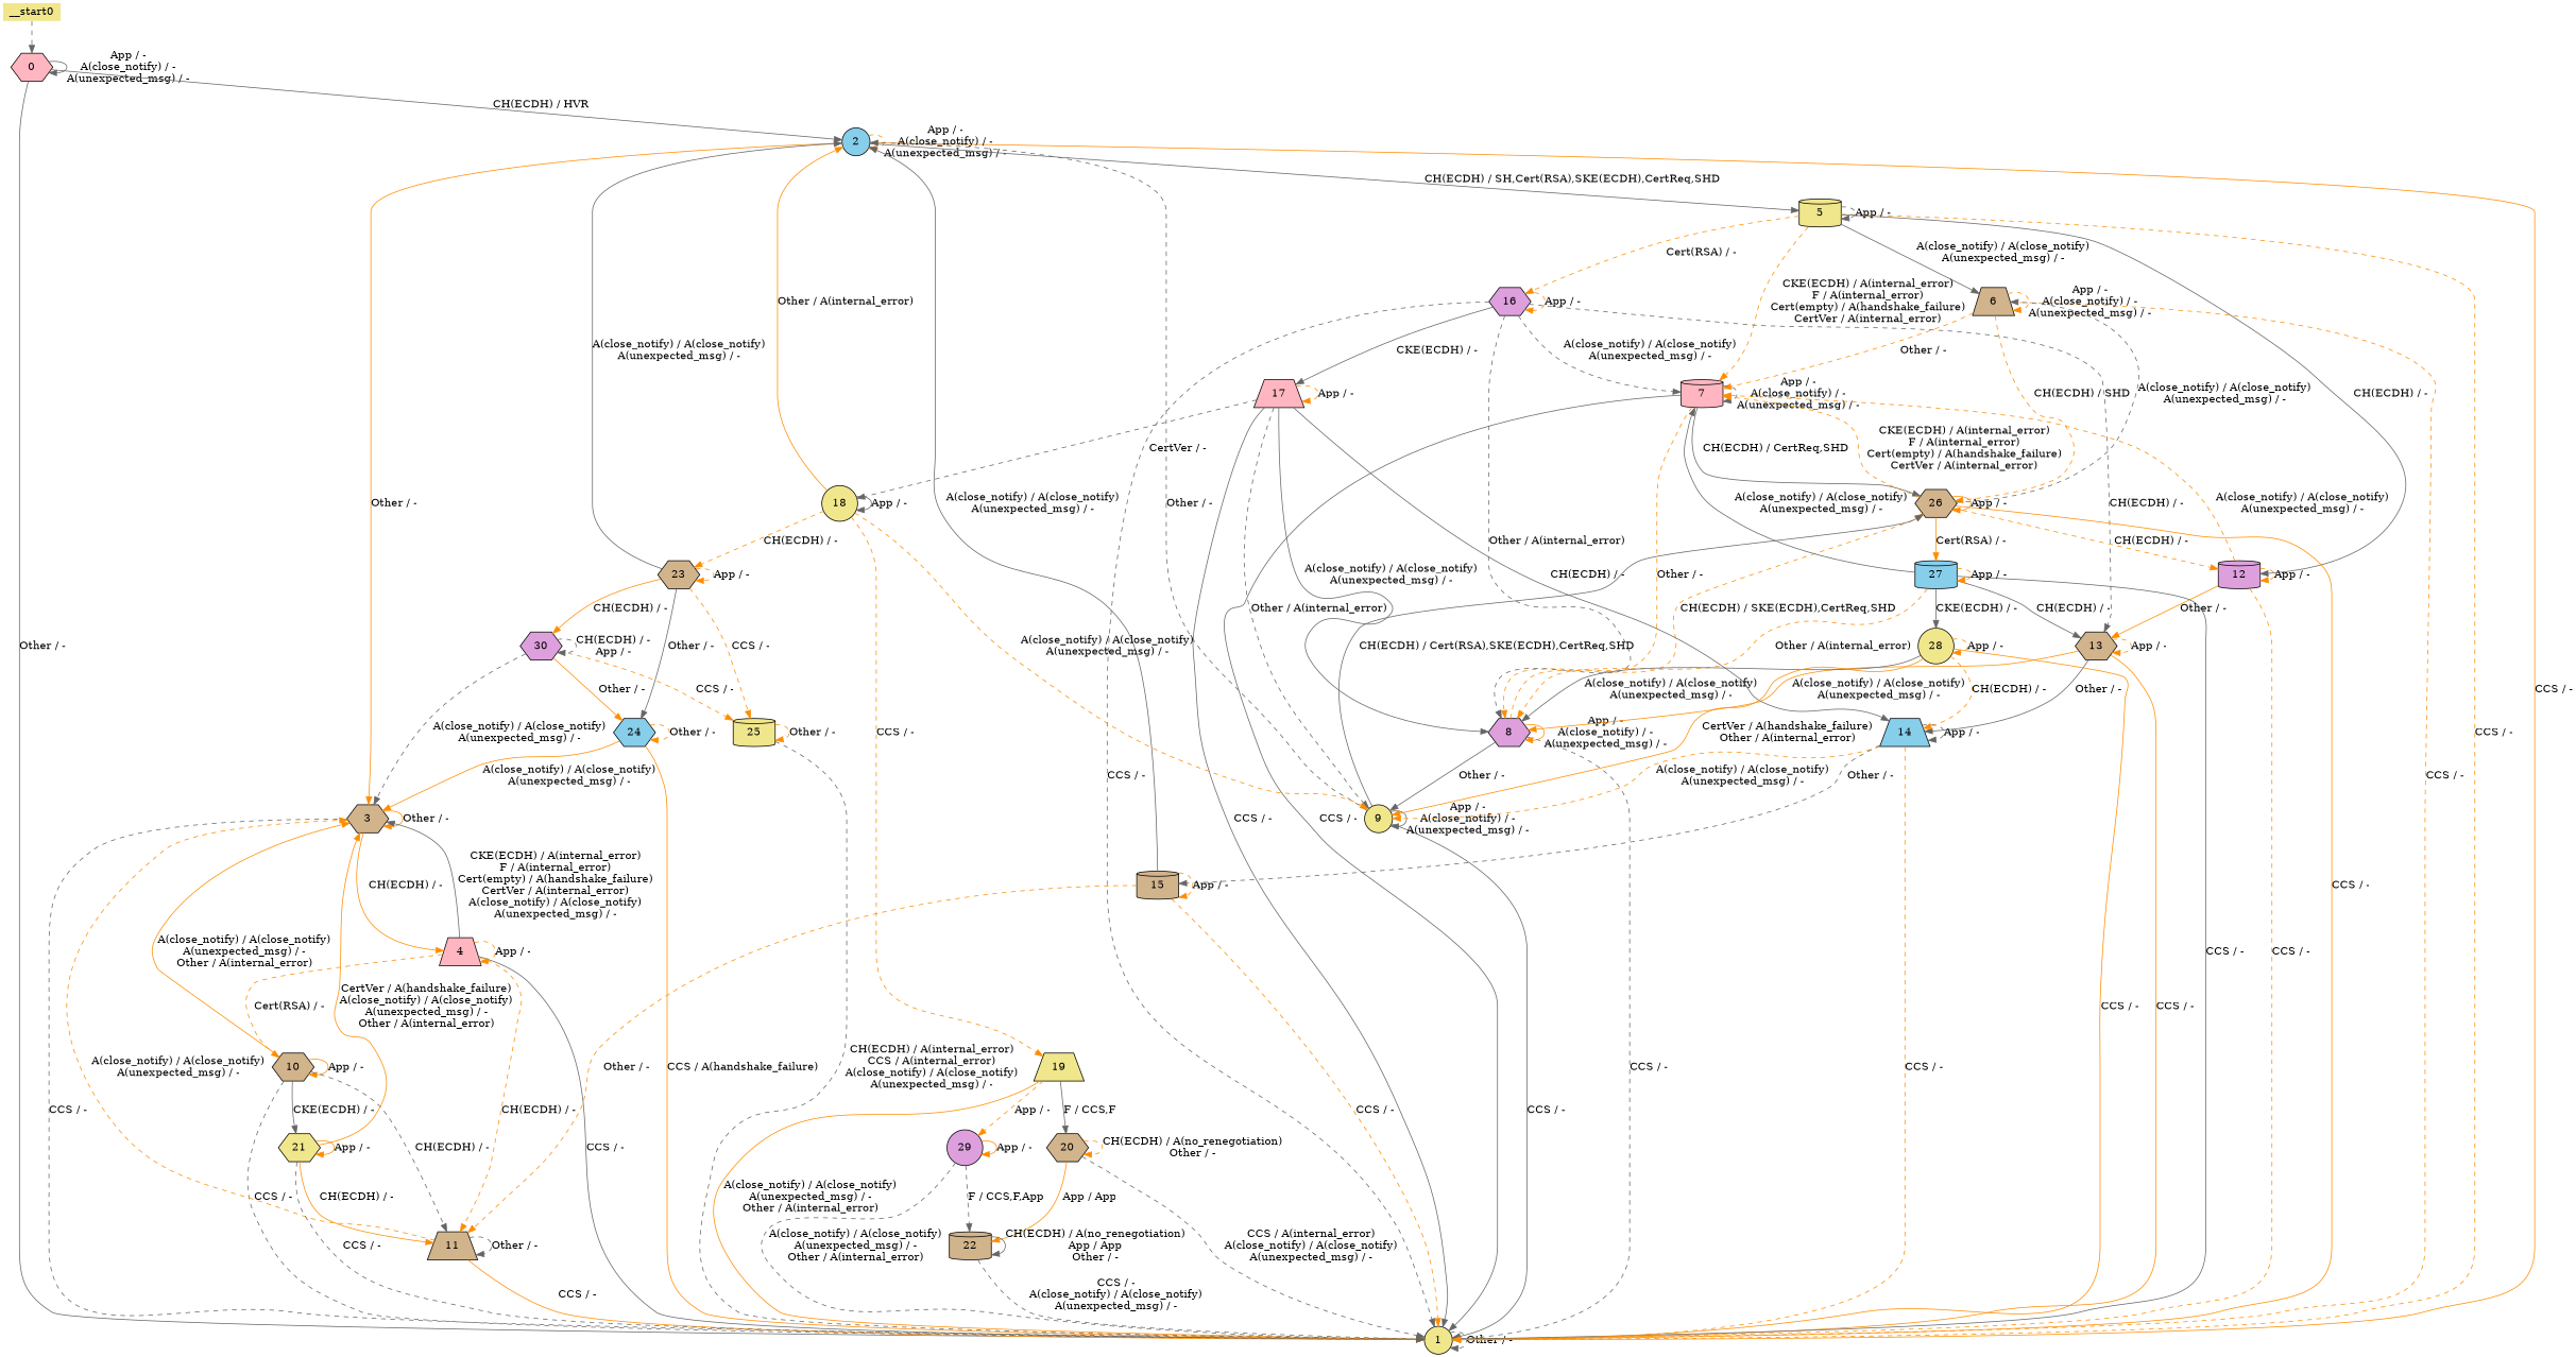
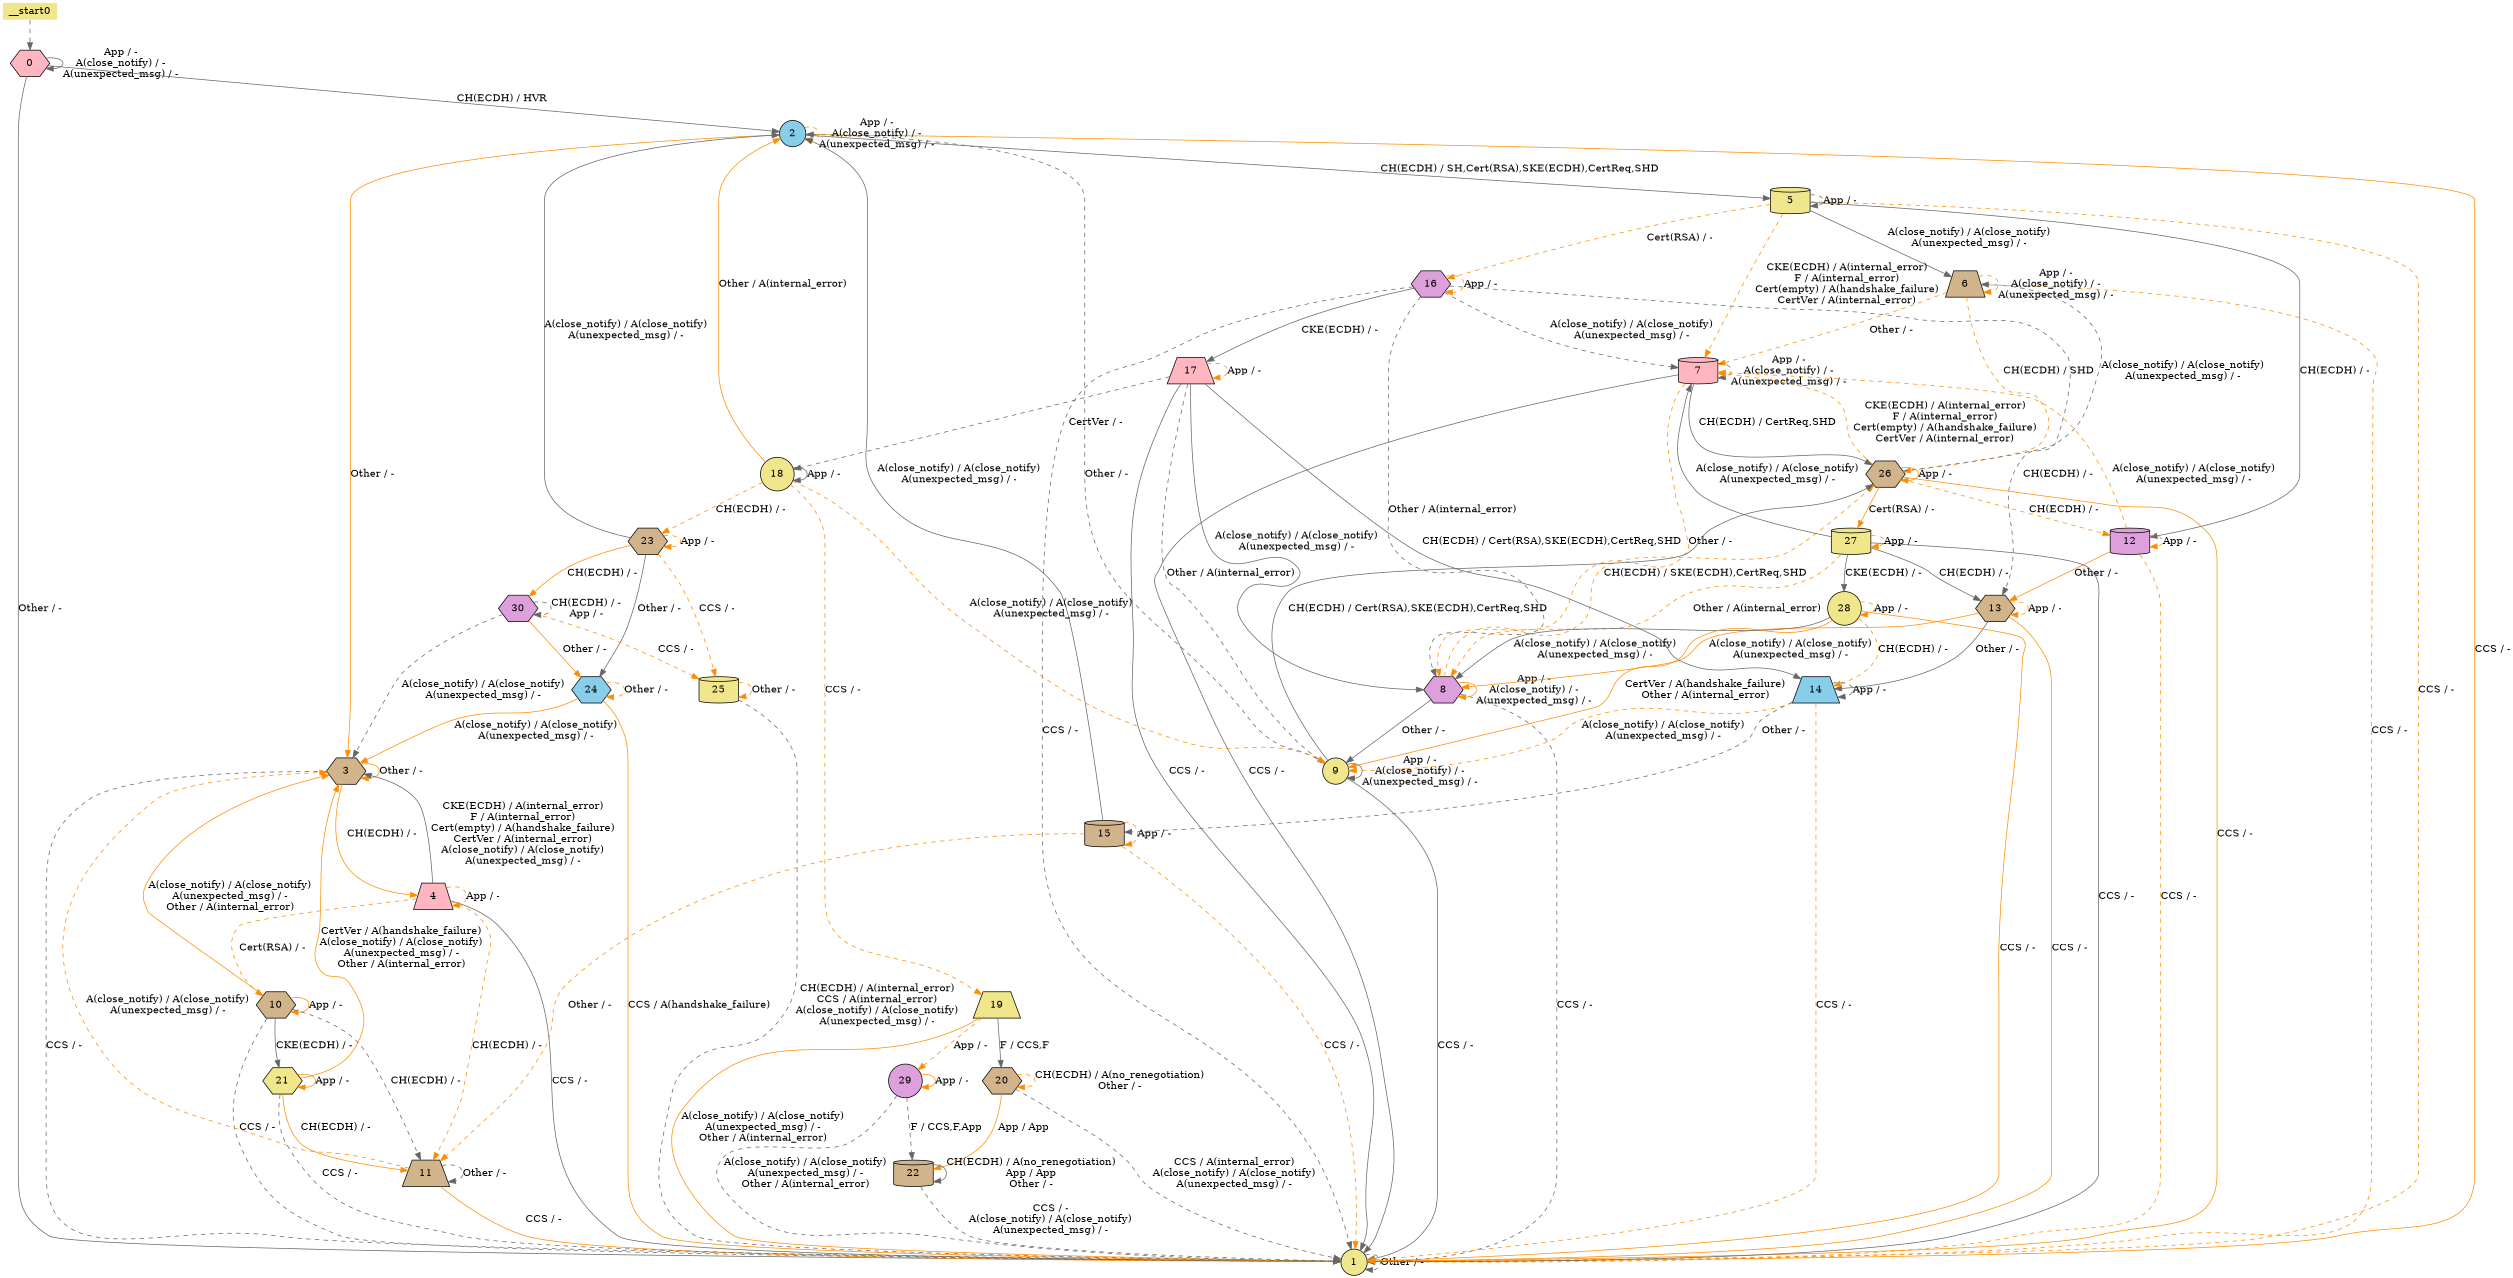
  digraph {
    node [fillcolor=khaki shape=hexagon style=filled]
    edge [color=darkorange style=dashed]
    n1 [fillcolor=lightpink label=0]
    n2 [label=1 shape=circle]
    n3 [fillcolor=skyblue label=2 shape=circle]
    n4 [fillcolor=tan label=3]
    n5 [label=5 shape=cylinder]
    n6 [fillcolor=lightpink label=4 shape=trapezium]
    n7 [fillcolor=tan label=6 shape=trapezium]
    n8 [fillcolor=lightpink label=7 shape=cylinder]
    n9 [fillcolor=plum label=12 shape=cylinder]
    n10 [fillcolor=plum label=16]
    n11 [fillcolor=tan label=10]
    n12 [fillcolor=tan label=11 shape=trapezium]
    n13 [label=21]
    n14 [fillcolor=tan label=26]
    n15 [fillcolor=plum label=8]
    n16 [fillcolor=tan label=13]
    n17 [fillcolor=lightpink label=17 shape=trapezium]
-   n18 [fillcolor=skyblue label=27 shape=cylinder]
+   n18 [label=27 shape=cylinder]
    n19 [label=9 shape=circle]
    n20 [fillcolor=skyblue label=14 shape=trapezium]
    n21 [fillcolor=tan label=15 shape=cylinder]
    n22 [label=18 shape=circle]
    n23 [label=19 shape=trapezium]
    n24 [fillcolor=tan label=23]
    n25 [fillcolor=tan label=20]
    n26 [fillcolor=plum label=29 shape=circle]
    n27 [fillcolor=skyblue label=24]
    n28 [label=25 shape=cylinder]
    n29 [fillcolor=plum label=30]
    n30 [fillcolor=tan label=22 shape=cylinder]
    n31 [label=28 shape=circle]
    __start0 [height=0 shape=none width=0]
    n1 -> n1 [color=gray40 label="App / -\nA(close_notify) / -\nA(unexpected_msg) / -" style=solid]
    n1 -> n2 [color=gray40 label="Other / -" style=solid]
    n1 -> n3 [color=gray40 label="CH(ECDH) / HVR" style=solid]
    n2 -> n2 [color=gray40 label="Other / -"]
    n3 -> n2 [label="CCS / -" style=solid]
    n3 -> n3 [label="App / -\nA(close_notify) / -\nA(unexpected_msg) / -"]
    n3 -> n4 [label="Other / -" style=solid]
    n3 -> n5 [color=gray40 label="CH(ECDH) / SH,Cert(RSA),SKE(ECDH),CertReq,SHD" style=solid]
    n4 -> n2 [color=gray40 label="CCS / -"]
    n4 -> n4 [label="Other / -" style=solid]
    n4 -> n6 [label="CH(ECDH) / -" style=solid]
    n5 -> n2 [label="CCS / -"]
    n5 -> n5 [color=gray40 label="App / -"]
    n5 -> n7 [color=gray40 label="A(close_notify) / A(close_notify)\nA(unexpected_msg) / -" style=solid]
    n5 -> n8 [label="CKE(ECDH) / A(internal_error)\nF / A(internal_error)\nCert(empty) / A(handshake_failure)\nCertVer / A(internal_error)"]
    n5 -> n9 [color=gray40 label="CH(ECDH) / -" style=solid]
    n5 -> n10 [label="Cert(RSA) / -"]
    n6 -> n2 [color=gray40 label="CCS / -" style=solid]
    n6 -> n4 [color=gray40 label="CKE(ECDH) / A(internal_error)\nF / A(internal_error)\nCert(empty) / A(handshake_failure)\nCertVer / A(internal_error)\nA(close_notify) / A(close_notify)\nA(unexpected_msg) / -" style=solid]
    n6 -> n6 [label="App / -"]
    n6 -> n11 [label="Cert(RSA) / -"]
    n6 -> n12 [label="CH(ECDH) / -"]
    n7 -> n2 [label="CCS / -"]
    n7 -> n7 [label="App / -\nA(close_notify) / -\nA(unexpected_msg) / -"]
    n7 -> n8 [label="Other / -"]
    n7 -> n14 [label="CH(ECDH) / SHD"]
    n8 -> n2 [color=gray40 label="CCS / -" style=solid]
    n8 -> n8 [color=gray40 label="App / -\nA(close_notify) / -\nA(unexpected_msg) / -"]
    n8 -> n14 [color=gray40 label="CH(ECDH) / CertReq,SHD" style=solid]
    n8 -> n15 [label="Other / -"]
    n9 -> n2 [label="CCS / -"]
    n9 -> n8 [label="A(close_notify) / A(close_notify)\nA(unexpected_msg) / -"]
    n9 -> n9 [label="App / -"]
    n9 -> n16 [label="Other / -" style=solid]
    n10 -> n2 [color=gray40 label="CCS / -"]
    n10 -> n8 [color=gray40 label="A(close_notify) / A(close_notify)\nA(unexpected_msg) / -"]
    n10 -> n10 [label="App / -"]
    n10 -> n15 [color=gray40 label="Other / A(internal_error)"]
    n10 -> n16 [color=gray40 label="CH(ECDH) / -"]
    n10 -> n17 [color=gray40 label="CKE(ECDH) / -" style=solid]
    n11 -> n2 [color=gray40 label="CCS / -"]
    n11 -> n4 [label="A(close_notify) / A(close_notify)\nA(unexpected_msg) / -\nOther / A(internal_error)" style=solid]
    n11 -> n11 [label="App / -" style=solid]
    n11 -> n12 [color=gray40 label="CH(ECDH) / -"]
    n11 -> n13 [color=gray40 label="CKE(ECDH) / -" style=solid]
    n12 -> n2 [label="CCS / -" style=solid]
    n12 -> n4 [label="A(close_notify) / A(close_notify)\nA(unexpected_msg) / -"]
    n12 -> n12 [color=gray40 label="Other / -"]
    n13 -> n2 [color=gray40 label="CCS / -"]
    n13 -> n4 [label="CertVer / A(handshake_failure)\nA(close_notify) / A(close_notify)\nA(unexpected_msg) / -\nOther / A(internal_error)" style=solid]
    n13 -> n12 [label="CH(ECDH) / -" style=solid]
    n13 -> n13 [label="App / -" style=solid]
    n14 -> n2 [label="CCS / -" style=solid]
    n14 -> n7 [color=gray40 label="A(close_notify) / A(close_notify)\nA(unexpected_msg) / -"]
    n14 -> n8 [label="CKE(ECDH) / A(internal_error)\nF / A(internal_error)\nCert(empty) / A(handshake_failure)\nCertVer / A(internal_error)"]
    n14 -> n9 [label="CH(ECDH) / -"]
    n14 -> n14 [label="App / -" style=solid]
    n14 -> n18 [label="Cert(RSA) / -" style=solid]
    n15 -> n2 [color=gray40 label="CCS / -"]
    n15 -> n14 [label="CH(ECDH) / SKE(ECDH),CertReq,SHD"]
    n15 -> n15 [label="App / -\nA(close_notify) / -\nA(unexpected_msg) / -" style=solid]
    n15 -> n19 [color=gray40 label="Other / -" style=solid]
    n16 -> n2 [label="CCS / -" style=solid]
    n16 -> n15 [label="A(close_notify) / A(close_notify)\nA(unexpected_msg) / -" style=solid]
    n16 -> n16 [label="App / -"]
    n16 -> n20 [color=gray40 label="Other / -" style=solid]
    n17 -> n2 [color=gray40 label="CCS / -" style=solid]
    n17 -> n15 [color=gray40 label="A(close_notify) / A(close_notify)\nA(unexpected_msg) / -" style=solid]
    n17 -> n17 [label="App / -"]
    n17 -> n19 [color=gray40 label="Other / A(internal_error)"]
-   n17 -> n20 [color=gray40 label="CH(ECDH) / -" style=solid]
+   n17 -> n20 [color=gray40 label="CH(ECDH) / Cert(RSA),SKE(ECDH),CertReq,SHD" style=solid]
    n17 -> n22 [color=gray40 label="CertVer / -"]
    n18 -> n2 [color=gray40 label="CCS / -" style=solid]
    n18 -> n8 [color=gray40 label="A(close_notify) / A(close_notify)\nA(unexpected_msg) / -" style=solid]
    n18 -> n15 [label="Other / A(internal_error)"]
    n18 -> n16 [color=gray40 label="CH(ECDH) / -" style=solid]
    n18 -> n18 [label="App / -"]
    n18 -> n31 [color=gray40 label="CKE(ECDH) / -" style=solid]
    n19 -> n2 [color=gray40 label="CCS / -" style=solid]
    n19 -> n3 [color=gray40 label="Other / -"]
    n19 -> n14 [color=gray40 label="CH(ECDH) / Cert(RSA),SKE(ECDH),CertReq,SHD" style=solid]
    n19 -> n19 [color=gray40 label="App / -\nA(close_notify) / -\nA(unexpected_msg) / -" style=solid]
    n20 -> n2 [label="CCS / -"]
    n20 -> n19 [label="A(close_notify) / A(close_notify)\nA(unexpected_msg) / -"]
    n20 -> n20 [color=gray40 label="App / -"]
    n20 -> n21 [color=gray40 label="Other / -"]
    n21 -> n2 [label="CCS / -"]
    n21 -> n3 [color=gray40 label="A(close_notify) / A(close_notify)\nA(unexpected_msg) / -" style=solid]
    n21 -> n12 [label="Other / -"]
    n21 -> n21 [label="App / -"]
    n22 -> n3 [label="Other / A(internal_error)" style=solid]
    n22 -> n19 [label="A(close_notify) / A(close_notify)\nA(unexpected_msg) / -"]
    n22 -> n22 [color=gray40 label="App / -" style=solid]
    n22 -> n23 [label="CCS / -"]
    n22 -> n24 [label="CH(ECDH) / -"]
    n23 -> n2 [label="A(close_notify) / A(close_notify)\nA(unexpected_msg) / -\nOther / A(internal_error)" style=solid]
    n23 -> n25 [color=gray40 label="F / CCS,F" style=solid]
    n23 -> n26 [label="App / -"]
    n24 -> n3 [color=gray40 label="A(close_notify) / A(close_notify)\nA(unexpected_msg) / -" style=solid]
    n24 -> n24 [label="App / -"]
    n24 -> n27 [color=gray40 label="Other / -" style=solid]
    n24 -> n28 [label="CCS / -"]
    n24 -> n29 [label="CH(ECDH) / -" style=solid]
    n25 -> n2 [color=gray40 label="CCS / A(internal_error)\nA(close_notify) / A(close_notify)\nA(unexpected_msg) / -"]
    n25 -> n25 [label="CH(ECDH) / A(no_renegotiation)\nOther / -"]
    n25 -> n30 [label="App / App" style=solid]
    n26 -> n2 [color=gray40 label="A(close_notify) / A(close_notify)\nA(unexpected_msg) / -\nOther / A(internal_error)"]
    n26 -> n26 [label="App / -" style=solid]
    n26 -> n30 [color=gray40 label="F / CCS,F,App"]
    n27 -> n2 [label="CCS / A(handshake_failure)" style=solid]
    n27 -> n4 [label="A(close_notify) / A(close_notify)\nA(unexpected_msg) / -" style=solid]
    n27 -> n27 [label="Other / -"]
    n28 -> n2 [color=gray40 label="CH(ECDH) / A(internal_error)\nCCS / A(internal_error)\nA(close_notify) / A(close_notify)\nA(unexpected_msg) / -"]
    n28 -> n28 [label="Other / -"]
    n29 -> n4 [color=gray40 label="A(close_notify) / A(close_notify)\nA(unexpected_msg) / -"]
    n29 -> n27 [label="Other / -" style=solid]
    n29 -> n28 [label="CCS / -"]
    n29 -> n29 [color=gray40 label="CH(ECDH) / -\nApp / -"]
    n30 -> n2 [color=gray40 label="CCS / -\nA(close_notify) / A(close_notify)\nA(unexpected_msg) / -"]
    n30 -> n30 [color=gray40 label="CH(ECDH) / A(no_renegotiation)\nApp / App\nOther / -" style=solid]
    n31 -> n2 [label="CCS / -" style=solid]
    n31 -> n15 [color=gray40 label="A(close_notify) / A(close_notify)\nA(unexpected_msg) / -" style=solid]
    n31 -> n19 [label="CertVer / A(handshake_failure)\nOther / A(internal_error)" style=solid]
    n31 -> n20 [label="CH(ECDH) / -"]
    n31 -> n31 [label="App / -"]
    __start0 -> n1 [color=gray40]
  }
